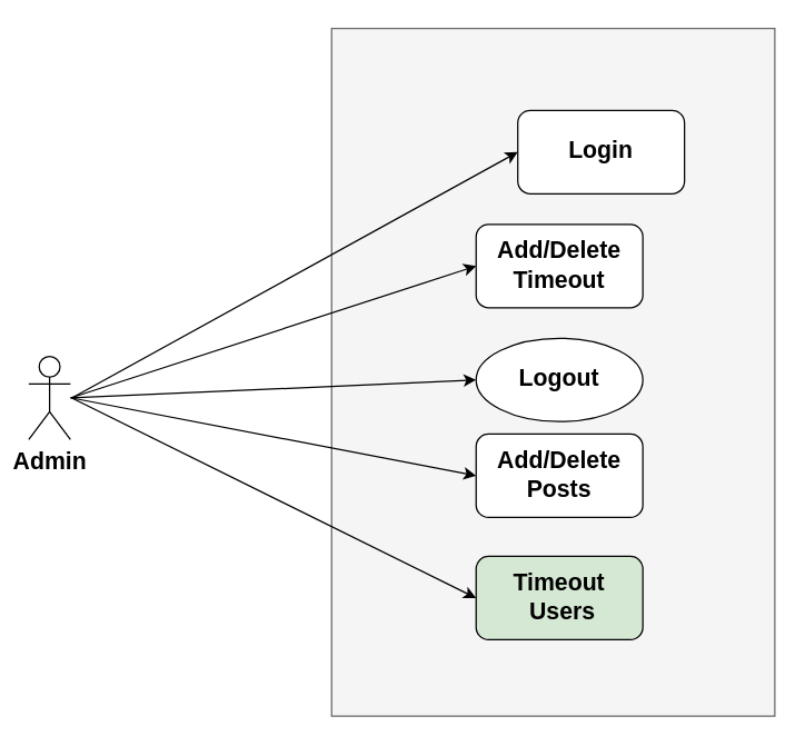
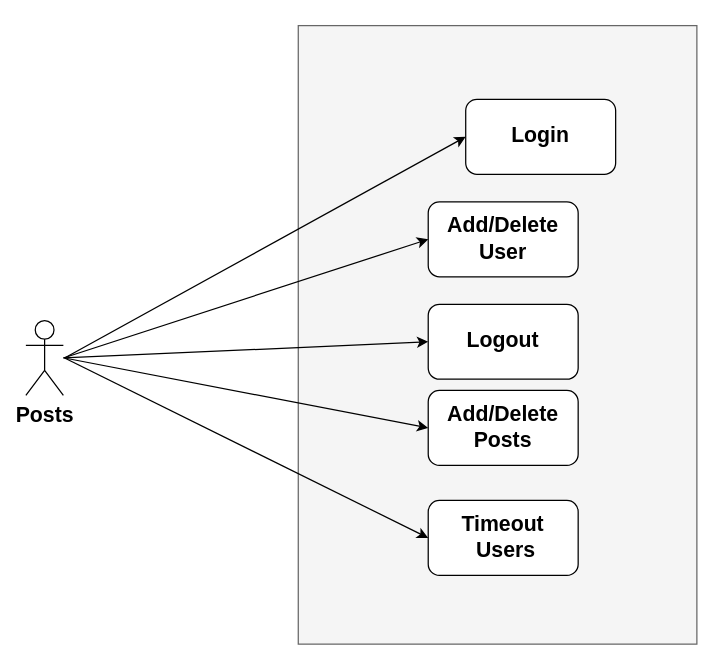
  <mxCell id="0" />
  <mxCell id="1" parent="0" />
- <mxCell id="2" value="Admin" style="shape=umlActor;verticalLabelPosition=bottom;verticalAlign=top;html=1;outlineConnect=0;fontSize=17;fontStyle=1" parent="1" vertex="1"><mxGeometry x="20" y="256" width="30" height="60" as="geometry" /></mxCell>
+ <mxCell id="2" value="Posts" style="shape=umlActor;verticalLabelPosition=bottom;verticalAlign=top;html=1;outlineConnect=0;fontSize=17;fontStyle=1" parent="1" vertex="1"><mxGeometry x="20" y="256" width="30" height="60" as="geometry" /></mxCell>
  <mxCell id="3" value="" style="rounded=0;whiteSpace=wrap;html=1;fillColor=#f5f5f5;fontColor=#333333;strokeColor=#666666;" parent="1" vertex="1"><mxGeometry x="238" y="20" width="319" height="495" as="geometry" /></mxCell>
  <mxCell id="4" value="Login" style="rounded=1;whiteSpace=wrap;html=1;fontSize=17;fontStyle=1" parent="1" vertex="1"><mxGeometry x="372" y="79" width="120" height="60" as="geometry" /></mxCell>
- <mxCell id="5" value="Add/Delete&lt;br style=&quot;font-size: 17px;&quot;&gt;Timeout" style="rounded=1;whiteSpace=wrap;html=1;fontSize=17;fontStyle=1" parent="1" vertex="1"><mxGeometry x="342" y="161" width="120" height="60" as="geometry" /></mxCell>
- <mxCell id="6" value="Logout" style="ellipse;whiteSpace=wrap;html=1;fontSize=17;fontStyle=1;" parent="1" vertex="1"><mxGeometry x="342" y="243" width="120" height="60" as="geometry" /></mxCell>
+ <mxCell id="5" value="Add/Delete&lt;br style=&quot;font-size: 17px;&quot;&gt;User" style="rounded=1;whiteSpace=wrap;html=1;fontSize=17;fontStyle=1" parent="1" vertex="1"><mxGeometry x="342" y="161" width="120" height="60" as="geometry" /></mxCell>
+ <mxCell id="6" value="Logout" style="rounded=1;whiteSpace=wrap;html=1;fontSize=17;fontStyle=1" parent="1" vertex="1"><mxGeometry x="342" y="243" width="120" height="60" as="geometry" /></mxCell>
  <mxCell id="7" value="Add/Delete Posts" style="rounded=1;whiteSpace=wrap;html=1;fontSize=17;fontStyle=1" parent="1" vertex="1"><mxGeometry x="342" y="312" width="120" height="60" as="geometry" /></mxCell>
- <mxCell id="8" value="Timeout&lt;br style=&quot;font-size: 17px;&quot;&gt;&amp;nbsp;Users" style="rounded=1;whiteSpace=wrap;html=1;fontSize=17;fontStyle=1;fillColor=#d5e8d4;" parent="1" vertex="1"><mxGeometry x="342" y="400" width="120" height="60" as="geometry" /></mxCell>
+ <mxCell id="8" value="Timeout&lt;br style=&quot;font-size: 17px;&quot;&gt;&amp;nbsp;Users" style="rounded=1;whiteSpace=wrap;html=1;fontSize=17;fontStyle=1" parent="1" vertex="1"><mxGeometry x="342" y="400" width="120" height="60" as="geometry" /></mxCell>
  <mxCell id="9" style="rounded=0;orthogonalLoop=1;jettySize=auto;html=1;entryX=0;entryY=0.5;entryDx=0;entryDy=0;fontSize=23;" parent="1" target="5" edge="1"><mxGeometry relative="1" as="geometry"><mxPoint x="50" y="286" as="sourcePoint" /></mxGeometry></mxCell>
  <mxCell id="10" style="rounded=0;orthogonalLoop=1;jettySize=auto;html=1;entryX=0;entryY=0.5;entryDx=0;entryDy=0;fontSize=23;" parent="1" target="6" edge="1"><mxGeometry relative="1" as="geometry"><mxPoint x="50" y="286" as="sourcePoint" /></mxGeometry></mxCell>
  <mxCell id="11" style="rounded=0;orthogonalLoop=1;jettySize=auto;html=1;entryX=0;entryY=0.5;entryDx=0;entryDy=0;fontSize=23;" parent="1" target="7" edge="1"><mxGeometry relative="1" as="geometry"><mxPoint x="51" y="286" as="sourcePoint" /></mxGeometry></mxCell>
  <mxCell id="12" style="rounded=0;orthogonalLoop=1;jettySize=auto;html=1;entryX=0;entryY=0.5;entryDx=0;entryDy=0;fontSize=23;" parent="1" target="8" edge="1"><mxGeometry relative="1" as="geometry"><mxPoint x="51" y="286" as="sourcePoint" /></mxGeometry></mxCell>
  <mxCell id="13" style="edgeStyle=none;rounded=0;orthogonalLoop=1;jettySize=auto;html=1;entryX=0;entryY=0.5;entryDx=0;entryDy=0;fontSize=23;" parent="1" target="4" edge="1"><mxGeometry relative="1" as="geometry"><mxPoint x="51" y="286" as="sourcePoint" /></mxGeometry></mxCell>
